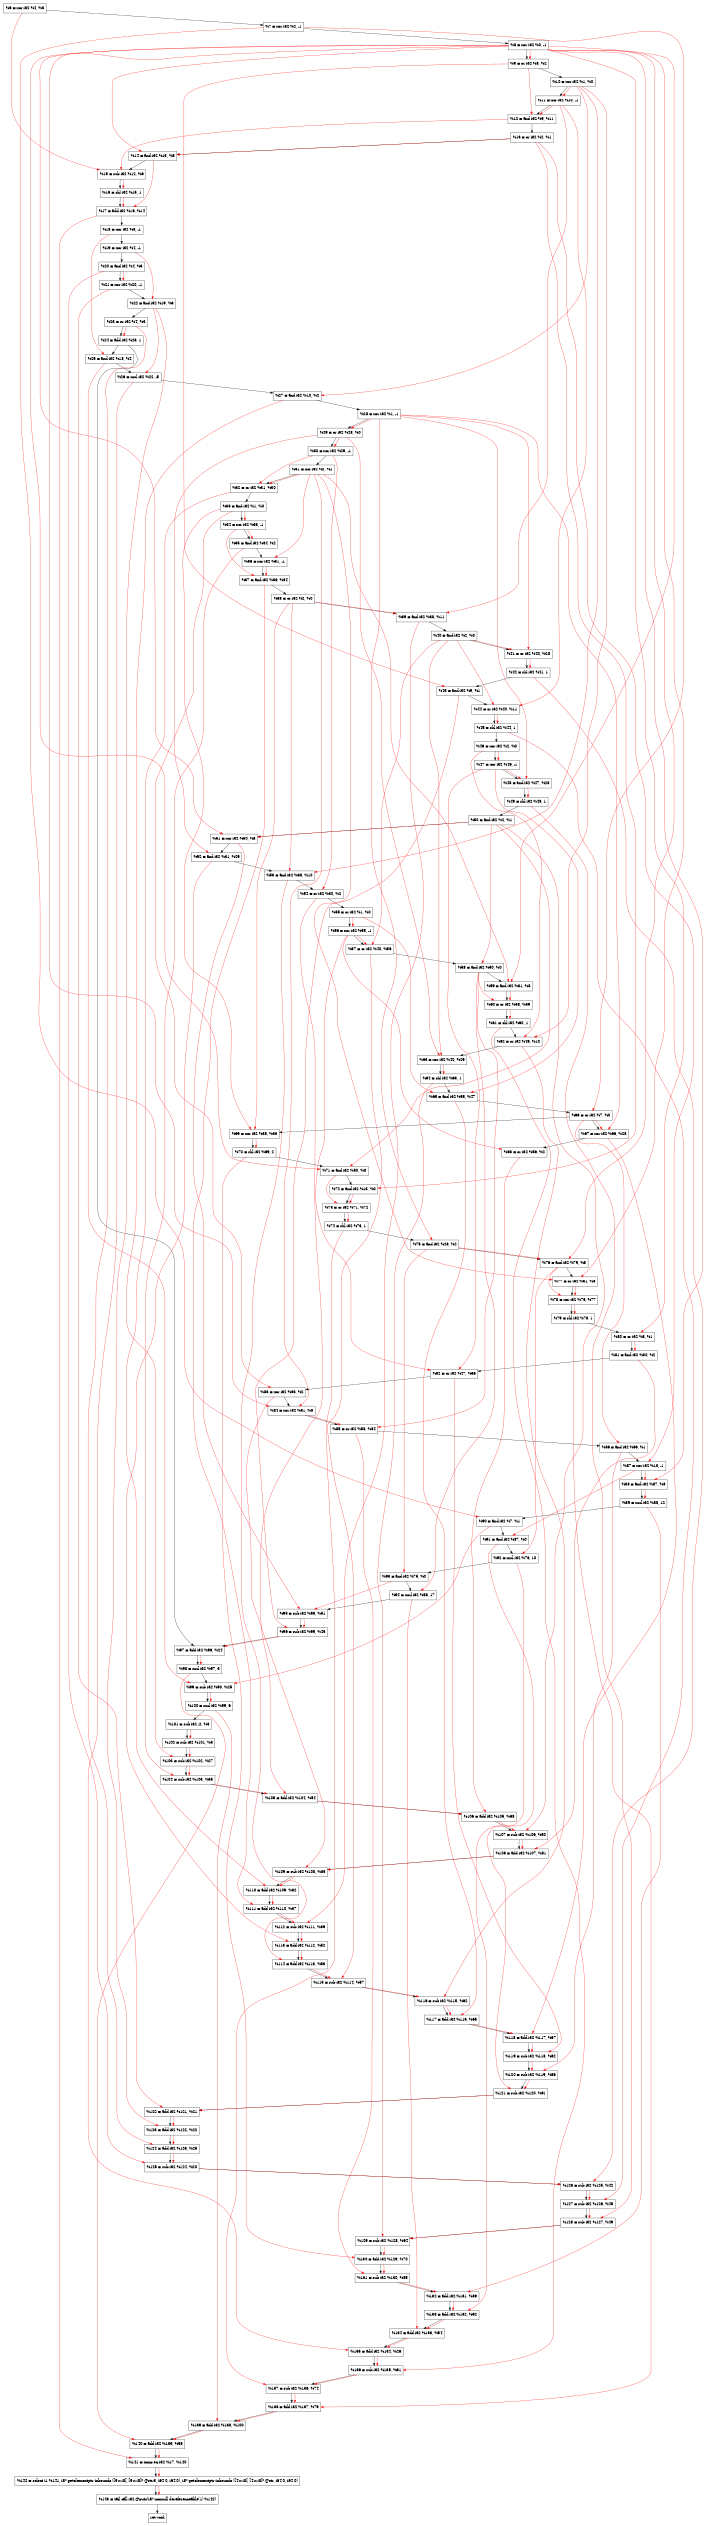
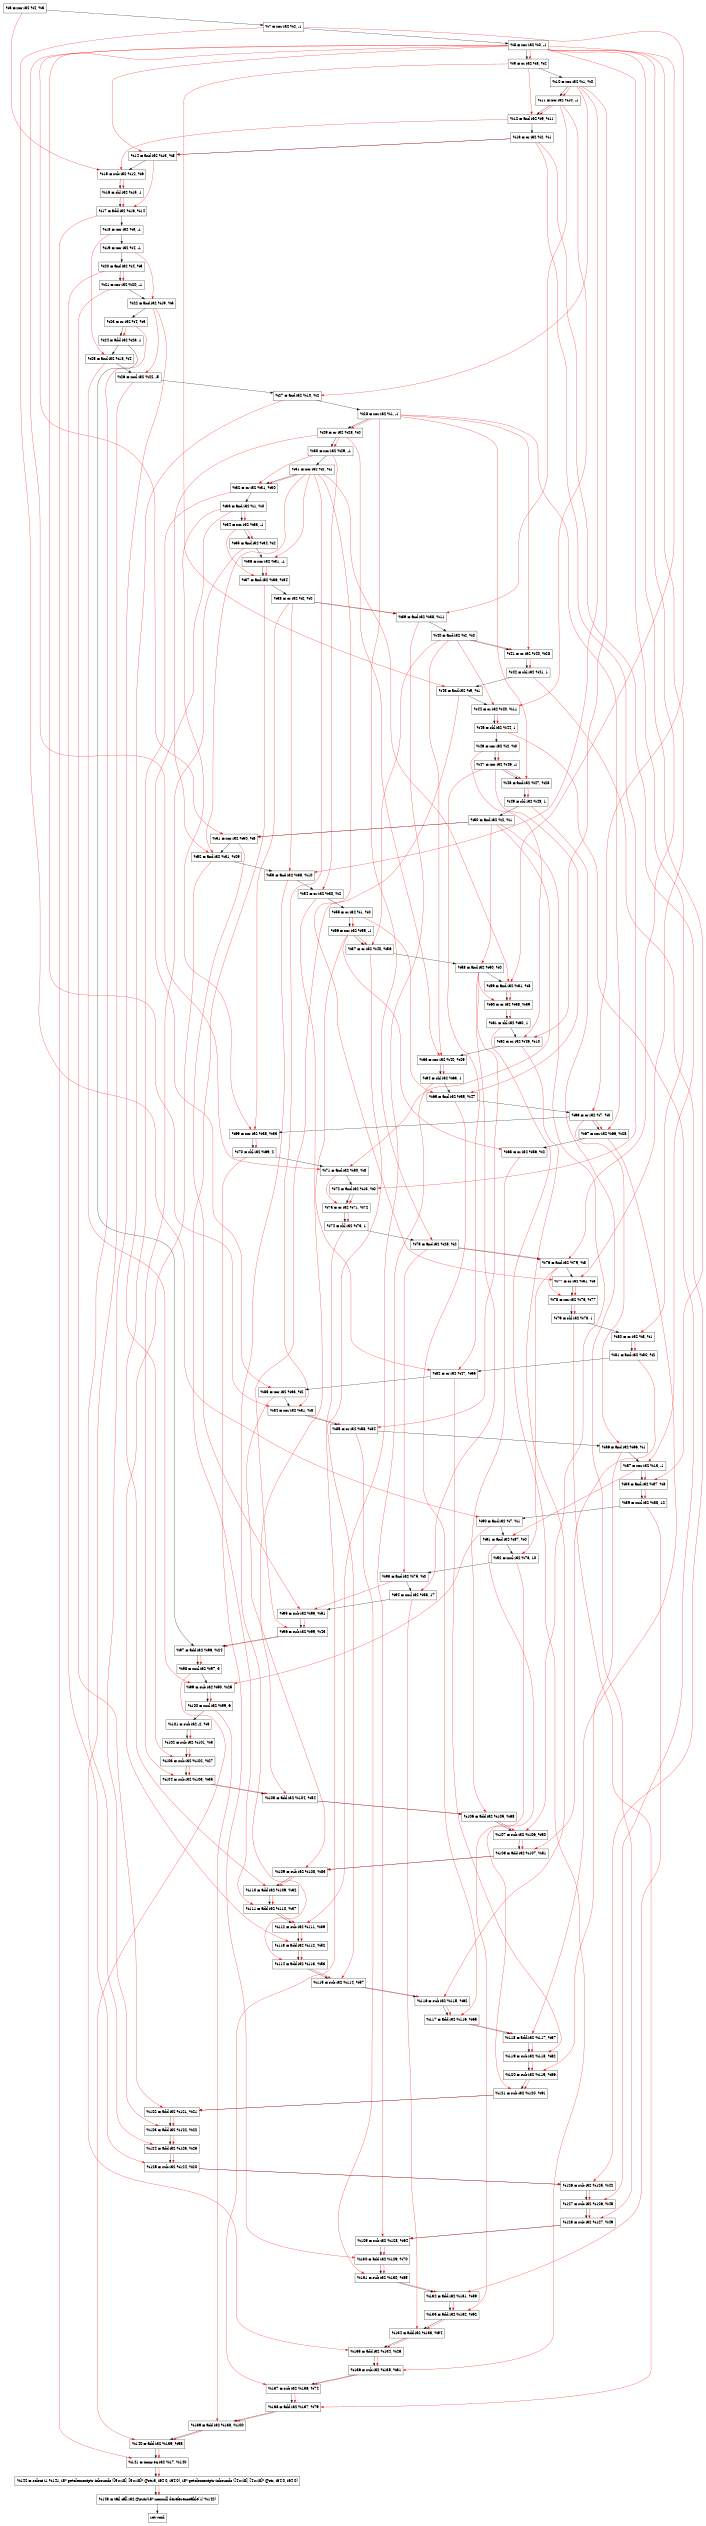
  digraph {
    node [shape=record]
    edge [color=red]
    n1 [label="  %6 = xor i32 %4, %3"]
    n2 [label="  %7 = xor i32 %2, -1"]
    n3 [label="  %15 = sub i32 %12, %6"]
    n4 [label="  %8 = xor i32 %0, -1"]
    n5 [label="  %66 = or i32 %7, %0"]
    n6 [label="  %90 = and i32 %7, %1"]
    n7 [label="  %16 = shl i32 %15, 1"]
    n8 [label="  %9 = or i32 %8, %2"]
    n9 [label="  %14 = and i32 %13, %8"]
    n10 [label="  %51 = xor i32 %50, %8"]
    n11 [label="  %59 = and i32 %31, %8"]
    n12 [label="  %71 = and i32 %50, %8"]
    n13 [label="  %76 = and i32 %75, %8"]
    n14 [label="  %77 = or i32 %31, %8"]
    n15 [label="  %80 = or i32 %8, %1"]
    n16 [label="  %84 = xor i32 %31, %8"]
    n17 [label="  %88 = and i32 %87, %8"]
    n18 [label="  %67 = xor i32 %66, %28"]
    n19 [label="  %69 = xor i32 %38, %33"]
    n20 [label="  %86 = and i32 %66, %1"]
    n21 [label="  %99 = sub i32 %90, %25"]
    n22 [label="  %91 = and i32 %87, %0"]
    n23 [label="  %10 = xor i32 %1, %0"]
    n24 [label="  %12 = and i32 %9, %11"]
    n25 [label="  %43 = and i32 %9, %1"]
    n26 [label="  %17 = add i32 %16, %14"]
    n27 [label="  %52 = and i32 %31, %29"]
    n28 [label="  %95 = sub i32 %93, %51"]
    n29 [label="  %60 = or i32 %58, %59"]
    n30 [label="  %72 = and i32 %13, %0"]
    n31 [label="  %73 = or i32 %71, %72"]
    n32 [label="  %78 = xor i32 %76, %77"]
    n33 [label="  %92 = mul i32 %76, 10"]
    n34 [label="  %81 = and i32 %80, %2"]
    n35 [label="  %85 = or i32 %58, %84"]
    n36 [label="  %89 = mul i32 %88, 12"]
    n37 [label="  %11 = xor i32 %10, -1"]
    n38 [label="  %27 = and i32 %10, %2"]
    n39 [label="  %53 = and i32 %38, %10"]
    n40 [label="  %62 = or i32 %46, %10"]
    n41 [label="  %13 = or i32 %2, %1"]
    n42 [label="  %44 = or i32 %40, %11"]
    n43 [label="  %96 = sub i32 %95, %43"]
    n44 [label="  %39 = and i32 %38, %11"]
    n45 [label="  %28 = xor i32 %1, -1"]
    n46 [label="  %103 = sub i32 %102, %27"]
    n47 [label="  %54 = or i32 %30, %2"]
    n48 [label="  %114 = add i32 %113, %53"]
    n49 [label="  %63 = xor i32 %40, %29"]
    n50 [label="  %116 = sub i32 %115, %62"]
    n51 [label="  %40 = and i32 %2, %0"]
    n52 [label="  %112 = sub i32 %111, %39"]
    n53 [label="  %45 = shl i32 %44, 1"]
    n54 [label="  %87 = xor i32 %13, -1"]
    n55 [label="  %18 = xor i32 %3, -1"]
    n56 [label="  %141 = icmp eq i32 %17, %140"]
    n57 [label="  %19 = xor i32 %4, -1"]
    n58 [label="  %25 = and i32 %18, %4"]
    n59 [label="  %142 = select i1 %141, i8* getelementptr inbounds ([5 x i8], [5 x i8]* @str.3, i64 0, i64 0), i8* getelementptr inbounds ([4 x i8], [4 x i8]* @str, i64 0, i64 0)"]
    n60 [label="  %20 = and i32 %4, %3"]
    n61 [label="  %22 = and i32 %19, %3"]
    n62 [label="  %26 = mul i32 %22, -5"]
    n63 [label="  %21 = xor i32 %20, -1"]
    n64 [label="  %125 = sub i32 %124, %20"]
    n65 [label="  %23 = or i32 %4, %3"]
    n66 [label="  %123 = add i32 %122, %22"]
    n67 [label="  %122 = add i32 %121, %21"]
    n68 [label="  %126 = sub i32 %125, %42"]
    n69 [label="  %24 = add i32 %23, 1"]
    n70 [label="  %124 = add i32 %123, %23"]
    n71 [label="  %135 = add i32 %134, %26"]
    n72 [label="  %97 = add i32 %96, %24"]
    n73 [label="  %98 = mul i32 %97, 3"]
    n74 [label="  %100 = mul i32 %99, 6"]
    n75 [label="  %136 = sub i32 %135, %61"]
    n76 [label="  %29 = or i32 %28, %0"]
    n77 [label="  %41 = or i32 %40, %28"]
    n78 [label="  %48 = and i32 %47, %28"]
    n79 [label="  %75 = and i32 %28, %2"]
    n80 [label="  %104 = sub i32 %103, %35"]
    n81 [label="  %30 = xor i32 %29, -1"]
    n82 [label="  %42 = shl i32 %41, 1"]
    n83 [label="  %49 = shl i32 %48, 1"]
    n84 [label="  %68 = or i32 %56, %2"]
    n85 [label="  %118 = add i32 %117, %67"]
    n86 [label="  %93 = and i32 %75, %0"]
    n87 [label="  %31 = xor i32 %2, %1"]
    n88 [label="  %32 = or i32 %31, %30"]
    n89 [label="  %113 = add i32 %112, %52"]
    n90 [label="  %64 = shl i32 %63, 1"]
    n91 [label="  %36 = xor i32 %31, -1"]
    n92 [label="  %33 = and i32 %1, %0"]
    n93 [label="  %110 = add i32 %109, %32"]
    n94 [label="  %55 = or i32 %1, %0"]
    n95 [label="  %105 = add i32 %104, %54"]
    n96 [label="  %37 = and i32 %36, %34"]
    n97 [label="  %34 = xor i32 %33, -1"]
    n98 [label="  %83 = xor i32 %33, %2"]
    n99 [label="  %111 = add i32 %110, %37"]
    n100 [label="  %35 = and i32 %34, %2"]
    n101 [label="  %70 = shl i32 %69, 2"]
    n102 [label="  %109 = sub i32 %108, %83"]
    n103 [label="  %38 = or i32 %2, %0"]
    n104 [label="  %57 = or i32 %40, %56"]
    n105 [label="  %58 = and i32 %50, %0"]
    n106 [label="  %115 = sub i32 %114, %57"]
    n107 [label="  %127 = sub i32 %126, %45"]
    n108 [label="  %46 = xor i32 %2, %0"]
    n109 [label="  %47 = xor i32 %46, -1"]
    n110 [label="  %128 = sub i32 %127, %49"]
    n111 [label="  %65 = and i32 %55, %47"]
    n112 [label="  %82 = or i32 %47, %56"]
    n113 [label="  %117 = add i32 %116, %65"]
    n114 [label="  %119 = sub i32 %118, %82"]
    n115 [label="  %50 = and i32 %2, %1"]
    n116 [label="  %107 = sub i32 %106, %50"]
    n117 [label="  %129 = sub i32 %128, %64"]
    n118 [label="  %94 = mul i32 %58, 17"]
    n119 [label="  %108 = add i32 %107, %81"]
    n120 [label="  %56 = xor i32 %55, -1"]
    n121 [label="  %106 = add i32 %105, %68"]
    n122 [label="  %61 = shl i32 %60, 1"]
    n123 [label="  %131 = sub i32 %130, %85"]
    n124 [label="  %134 = add i32 %133, %94"]
    n125 [label="  %137 = sub i32 %136, %74"]
    n126 [label="  %130 = add i32 %129, %70"]
    n127 [label="  %120 = sub i32 %119, %86"]
    n128 [label="  %74 = shl i32 %73, 1"]
    n129 [label="  %138 = add i32 %137, %79"]
    n130 [label="  %79 = shl i32 %78, 1"]
    n131 [label="  %133 = add i32 %132, %92"]
    n132 [label="  %139 = add i32 %138, %100"]
    n133 [label="  %132 = add i32 %131, %89"]
    n134 [label="  %121 = sub i32 %120, %91"]
    n135 [label="  %140 = add i32 %139, %98"]
    n136 [label="  %101 = sub i32 -2, %3"]
    n137 [label="  %102 = sub i32 %101, %3"]
    n138 [label="  %143 = tail call i32 @puts(i8* nonnull dereferenceable(1) %142)"]
    n139 [label="  ret void"]
    n1 -> n2 [color=""]
    n1 -> n3
    n2 -> n4 [color=""]
    n2 -> n5
    n2 -> n6
    n3 -> n7 [color=""]
    n3 -> n7
    n4 -> n8 [color=""]
    n4 -> n8
    n4 -> n9
    n4 -> n10
    n4 -> n11
    n4 -> n12
    n4 -> n13
    n4 -> n14
    n4 -> n15
    n4 -> n16
    n4 -> n17
    n5 -> n18 [color=""]
    n5 -> n18
    n5 -> n19 [color=""]
    n5 -> n20
    n6 -> n21
    n6 -> n22 [color=""]
    n7 -> n26 [color=""]
    n7 -> n26
    n8 -> n23 [color=""]
    n8 -> n24
    n8 -> n25
    n9 -> n3 [color=""]
    n9 -> n26
    n10 -> n27 [color=""]
    n10 -> n28
    n11 -> n29 [color=""]
    n11 -> n29
    n12 -> n30 [color=""]
    n12 -> n31
    n13 -> n14 [color=""]
    n13 -> n32
    n13 -> n33
    n14 -> n32 [color=""]
    n14 -> n32
    n15 -> n34 [color=""]
    n15 -> n34
    n16 -> n35 [color=""]
    n16 -> n35
    n17 -> n36 [color=""]
    n17 -> n36
    n18 -> n84 [color=""]
    n18 -> n85
    n19 -> n101 [color=""]
    n19 -> n101
    n20 -> n54 [color=""]
    n20 -> n127
    n21 -> n74 [color=""]
    n21 -> n74
    n22 -> n33 [color=""]
    n22 -> n134
    n23 -> n37 [color=""]
    n23 -> n37
    n23 -> n38
    n23 -> n39
    n23 -> n40
    n24 -> n3
    n24 -> n41 [color=""]
    n25 -> n42 [color=""]
    n25 -> n43
    n26 -> n55 [color=""]
    n26 -> n56
    n27 -> n39 [color=""]
    n27 -> n89
    n28 -> n43 [color=""]
    n28 -> n43
    n29 -> n122 [color=""]
    n29 -> n122
    n30 -> n31 [color=""]
    n30 -> n31
    n31 -> n128 [color=""]
    n31 -> n128
    n32 -> n130 [color=""]
    n32 -> n130
    n33 -> n86 [color=""]
    n33 -> n131
    n34 -> n112 [color=""]
    n34 -> n119
    n35 -> n20 [color=""]
    n35 -> n123
    n36 -> n6 [color=""]
    n36 -> n133
    n37 -> n24 [color=""]
    n37 -> n24
    n37 -> n42
    n37 -> n44
    n38 -> n45 [color=""]
    n38 -> n46
    n39 -> n47 [color=""]
    n39 -> n48
    n40 -> n49 [color=""]
    n40 -> n50
    n41 -> n9 [color=""]
    n41 -> n9
    n41 -> n30
    n41 -> n54
    n42 -> n53 [color=""]
    n42 -> n53
    n43 -> n72 [color=""]
    n43 -> n72
    n44 -> n51 [color=""]
    n44 -> n52
    n45 -> n18
    n45 -> n76 [color=""]
    n45 -> n76
    n45 -> n77
    n45 -> n78
    n45 -> n79
    n46 -> n80 [color=""]
    n46 -> n80
    n47 -> n94 [color=""]
    n47 -> n95
    n48 -> n106 [color=""]
    n48 -> n106
    n49 -> n90 [color=""]
    n49 -> n90
    n50 -> n113 [color=""]
    n50 -> n113
    n51 -> n42
    n51 -> n49
    n51 -> n77 [color=""]
    n51 -> n77
    n51 -> n104
    n52 -> n89 [color=""]
    n52 -> n89
    n53 -> n107
    n53 -> n108 [color=""]
    n54 -> n17 [color=""]
    n54 -> n17
    n54 -> n22
    n55 -> n57 [color=""]
    n55 -> n58
    n56 -> n59 [color=""]
    n56 -> n59
    n57 -> n60 [color=""]
    n57 -> n61
    n58 -> n21
    n58 -> n62 [color=""]
    n59 -> n138 [color=""]
    n59 -> n138
    n60 -> n63 [color=""]
    n60 -> n63
    n60 -> n64
    n61 -> n62
    n61 -> n65 [color=""]
    n61 -> n66
    n62 -> n38 [color=""]
    n62 -> n71
    n63 -> n61 [color=""]
    n63 -> n67
    n64 -> n68 [color=""]
    n64 -> n68
    n65 -> n69 [color=""]
    n65 -> n69
    n65 -> n70
    n66 -> n70 [color=""]
    n66 -> n70
    n67 -> n66 [color=""]
    n67 -> n66
    n68 -> n107 [color=""]
    n68 -> n107
    n69 -> n58 [color=""]
    n69 -> n72 [color=black]
    n70 -> n64 [color=""]
    n70 -> n64
    n71 -> n75 [color=""]
    n71 -> n75
    n72 -> n73 [color=""]
    n72 -> n73
    n73 -> n21 [color=""]
    n73 -> n135
    n74 -> n132
    n74 -> n136 [color=""]
    n75 -> n125 [color=""]
    n75 -> n125
    n76 -> n27
    n76 -> n49
    n76 -> n81 [color=""]
    n76 -> n81
    n77 -> n82 [color=""]
    n77 -> n82
    n78 -> n83 [color=""]
    n78 -> n83
    n79 -> n13 [color=""]
    n79 -> n13
    n79 -> n86
    n80 -> n95 [color=""]
    n80 -> n95
    n81 -> n47
    n81 -> n87 [color=""]
    n81 -> n88
    n82 -> n25 [color=""]
    n82 -> n68
    n83 -> n110
    n83 -> n115 [color=""]
    n84 -> n121
    n85 -> n114 [color=""]
    n85 -> n114
    n86 -> n28
    n86 -> n118 [color=""]
    n87 -> n11
    n87 -> n14
    n87 -> n16
+   n87 -> n27
    n87 -> n88 [color=""]
    n87 -> n88
    n87 -> n91
    n88 -> n92 [color=""]
    n88 -> n93
    n89 -> n48 [color=""]
    n89 -> n48
    n90 -> n111 [color=""]
    n90 -> n117
    n91 -> n96 [color=""]
    n91 -> n96
    n92 -> n19
    n92 -> n97 [color=""]
    n92 -> n97
    n92 -> n98
    n93 -> n99 [color=""]
    n93 -> n99
    n94 -> n111
    n94 -> n120 [color=""]
    n94 -> n120
    n95 -> n121 [color=""]
    n95 -> n121
    n96 -> n99
    n96 -> n103 [color=""]
    n97 -> n96
    n97 -> n100 [color=""]
    n97 -> n100
    n98 -> n16 [color=""]
    n98 -> n102
    n99 -> n52 [color=""]
    n99 -> n52
    n100 -> n80
    n100 -> n91 [color=""]
    n101 -> n12 [color=""]
    n101 -> n126
    n102 -> n93 [color=""]
    n102 -> n93
    n103 -> n19
    n103 -> n39
    n103 -> n44 [color=""]
    n103 -> n44
    n104 -> n105 [color=""]
    n104 -> n106
    n105 -> n11 [color=""]
    n105 -> n29
    n105 -> n35
    n105 -> n118
    n106 -> n50 [color=""]
    n106 -> n50
    n107 -> n110 [color=""]
    n107 -> n110
    n108 -> n40
    n108 -> n109 [color=""]
    n108 -> n109
    n109 -> n78 [color=""]
    n109 -> n78
    n109 -> n111
    n109 -> n112
    n110 -> n117 [color=""]
    n110 -> n117
    n111 -> n5 [color=""]
    n111 -> n113
    n112 -> n98 [color=""]
    n112 -> n114
    n113 -> n85 [color=""]
    n113 -> n85
    n114 -> n127 [color=""]
    n114 -> n127
    n115 -> n10 [color=""]
    n115 -> n10
    n115 -> n12
    n115 -> n105
    n115 -> n116
    n116 -> n119 [color=""]
    n116 -> n119
    n117 -> n126 [color=""]
    n117 -> n126
    n118 -> n28 [color=""]
    n118 -> n124
    n119 -> n102 [color=""]
    n119 -> n102
    n120 -> n84
    n120 -> n104 [color=""]
    n120 -> n104
    n120 -> n112
    n121 -> n116 [color=""]
    n121 -> n116
    n122 -> n40 [color=""]
    n122 -> n75
    n123 -> n133 [color=""]
    n123 -> n133
    n124 -> n71 [color=""]
    n124 -> n71
    n125 -> n129 [color=""]
    n125 -> n129
    n126 -> n123 [color=""]
    n126 -> n123
    n127 -> n134 [color=""]
    n127 -> n134
    n128 -> n79 [color=""]
    n128 -> n125
    n129 -> n132 [color=""]
    n129 -> n132
    n130 -> n15 [color=""]
    n130 -> n129
    n131 -> n124 [color=""]
    n131 -> n124
    n132 -> n135 [color=""]
    n132 -> n135
    n133 -> n131 [color=""]
    n133 -> n131
    n134 -> n67 [color=""]
    n134 -> n67
    n135 -> n56 [color=""]
    n135 -> n56
    n136 -> n137 [color=""]
    n136 -> n137
    n137 -> n46 [color=""]
    n137 -> n46
    n138 -> n139 [color=""]
  }
